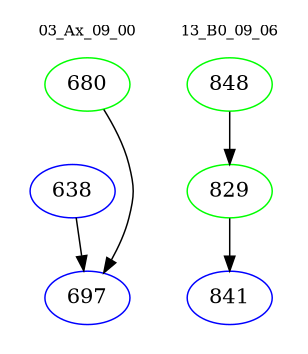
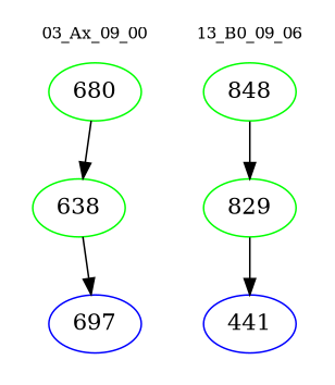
  digraph {
    node [color=green]
    edge [color=black]
    n1 [label=680]
-   n2 [color=blue label=638]
+   n2 [label=638]
    n3 [color=blue label=697]
    n4 [label=848]
    n5 [label=829]
-   n6 [color=blue label=841]
+   n6 [color=blue label=441]
    subgraph cluster_1 {
      color=white
      fontsize=10
      label="03_Ax_09_00"
      n1
      n2
      n3
    }
    subgraph cluster_2 {
      color=white
      fontsize=10
      label="13_B0_09_06"
      n4
      n5
      n6
    }
-   n1 -> n3
+   n1 -> n2
    n2 -> n3
    n4 -> n5
    n5 -> n6
  }
